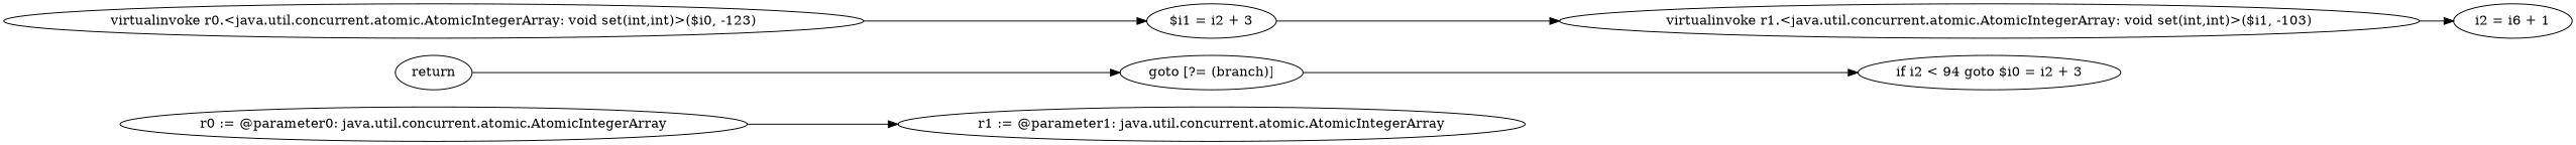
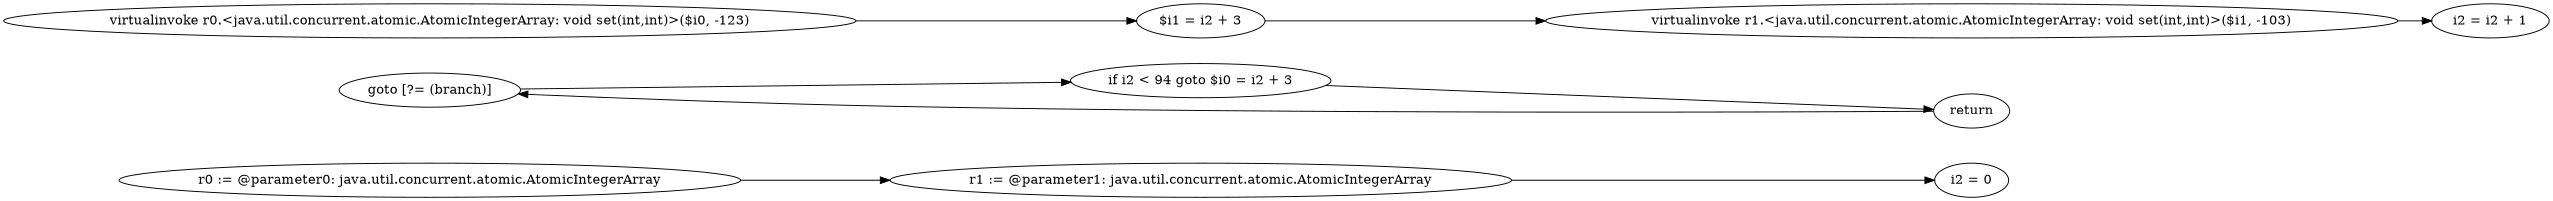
  digraph {
    rankdir=LR
    "r0 := @parameter0: java.util.concurrent.atomic.AtomicIntegerArray"
    "r1 := @parameter1: java.util.concurrent.atomic.AtomicIntegerArray"
+   "i2 = 0"
    "goto [?= (branch)]"
    "if i2 < 94 goto $i0 = i2 + 3"
    return
    "virtualinvoke r0.<java.util.concurrent.atomic.AtomicIntegerArray: void set(int,int)>($i0, -123)"
    "$i1 = i2 + 3"
    "virtualinvoke r1.<java.util.concurrent.atomic.AtomicIntegerArray: void set(int,int)>($i1, -103)"
-   "i2 = i2 + 1" [label="i2 = i6 + 1"]
+   "i2 = i2 + 1"
    "r0 := @parameter0: java.util.concurrent.atomic.AtomicIntegerArray" -> "r1 := @parameter1: java.util.concurrent.atomic.AtomicIntegerArray"
+   "r1 := @parameter1: java.util.concurrent.atomic.AtomicIntegerArray" -> "i2 = 0"
    "goto [?= (branch)]" -> "if i2 < 94 goto $i0 = i2 + 3"
+   "if i2 < 94 goto $i0 = i2 + 3" -> return
    return -> "goto [?= (branch)]"
    "virtualinvoke r0.<java.util.concurrent.atomic.AtomicIntegerArray: void set(int,int)>($i0, -123)" -> "$i1 = i2 + 3"
    "$i1 = i2 + 3" -> "virtualinvoke r1.<java.util.concurrent.atomic.AtomicIntegerArray: void set(int,int)>($i1, -103)"
    "virtualinvoke r1.<java.util.concurrent.atomic.AtomicIntegerArray: void set(int,int)>($i1, -103)" -> "i2 = i2 + 1"
  }
